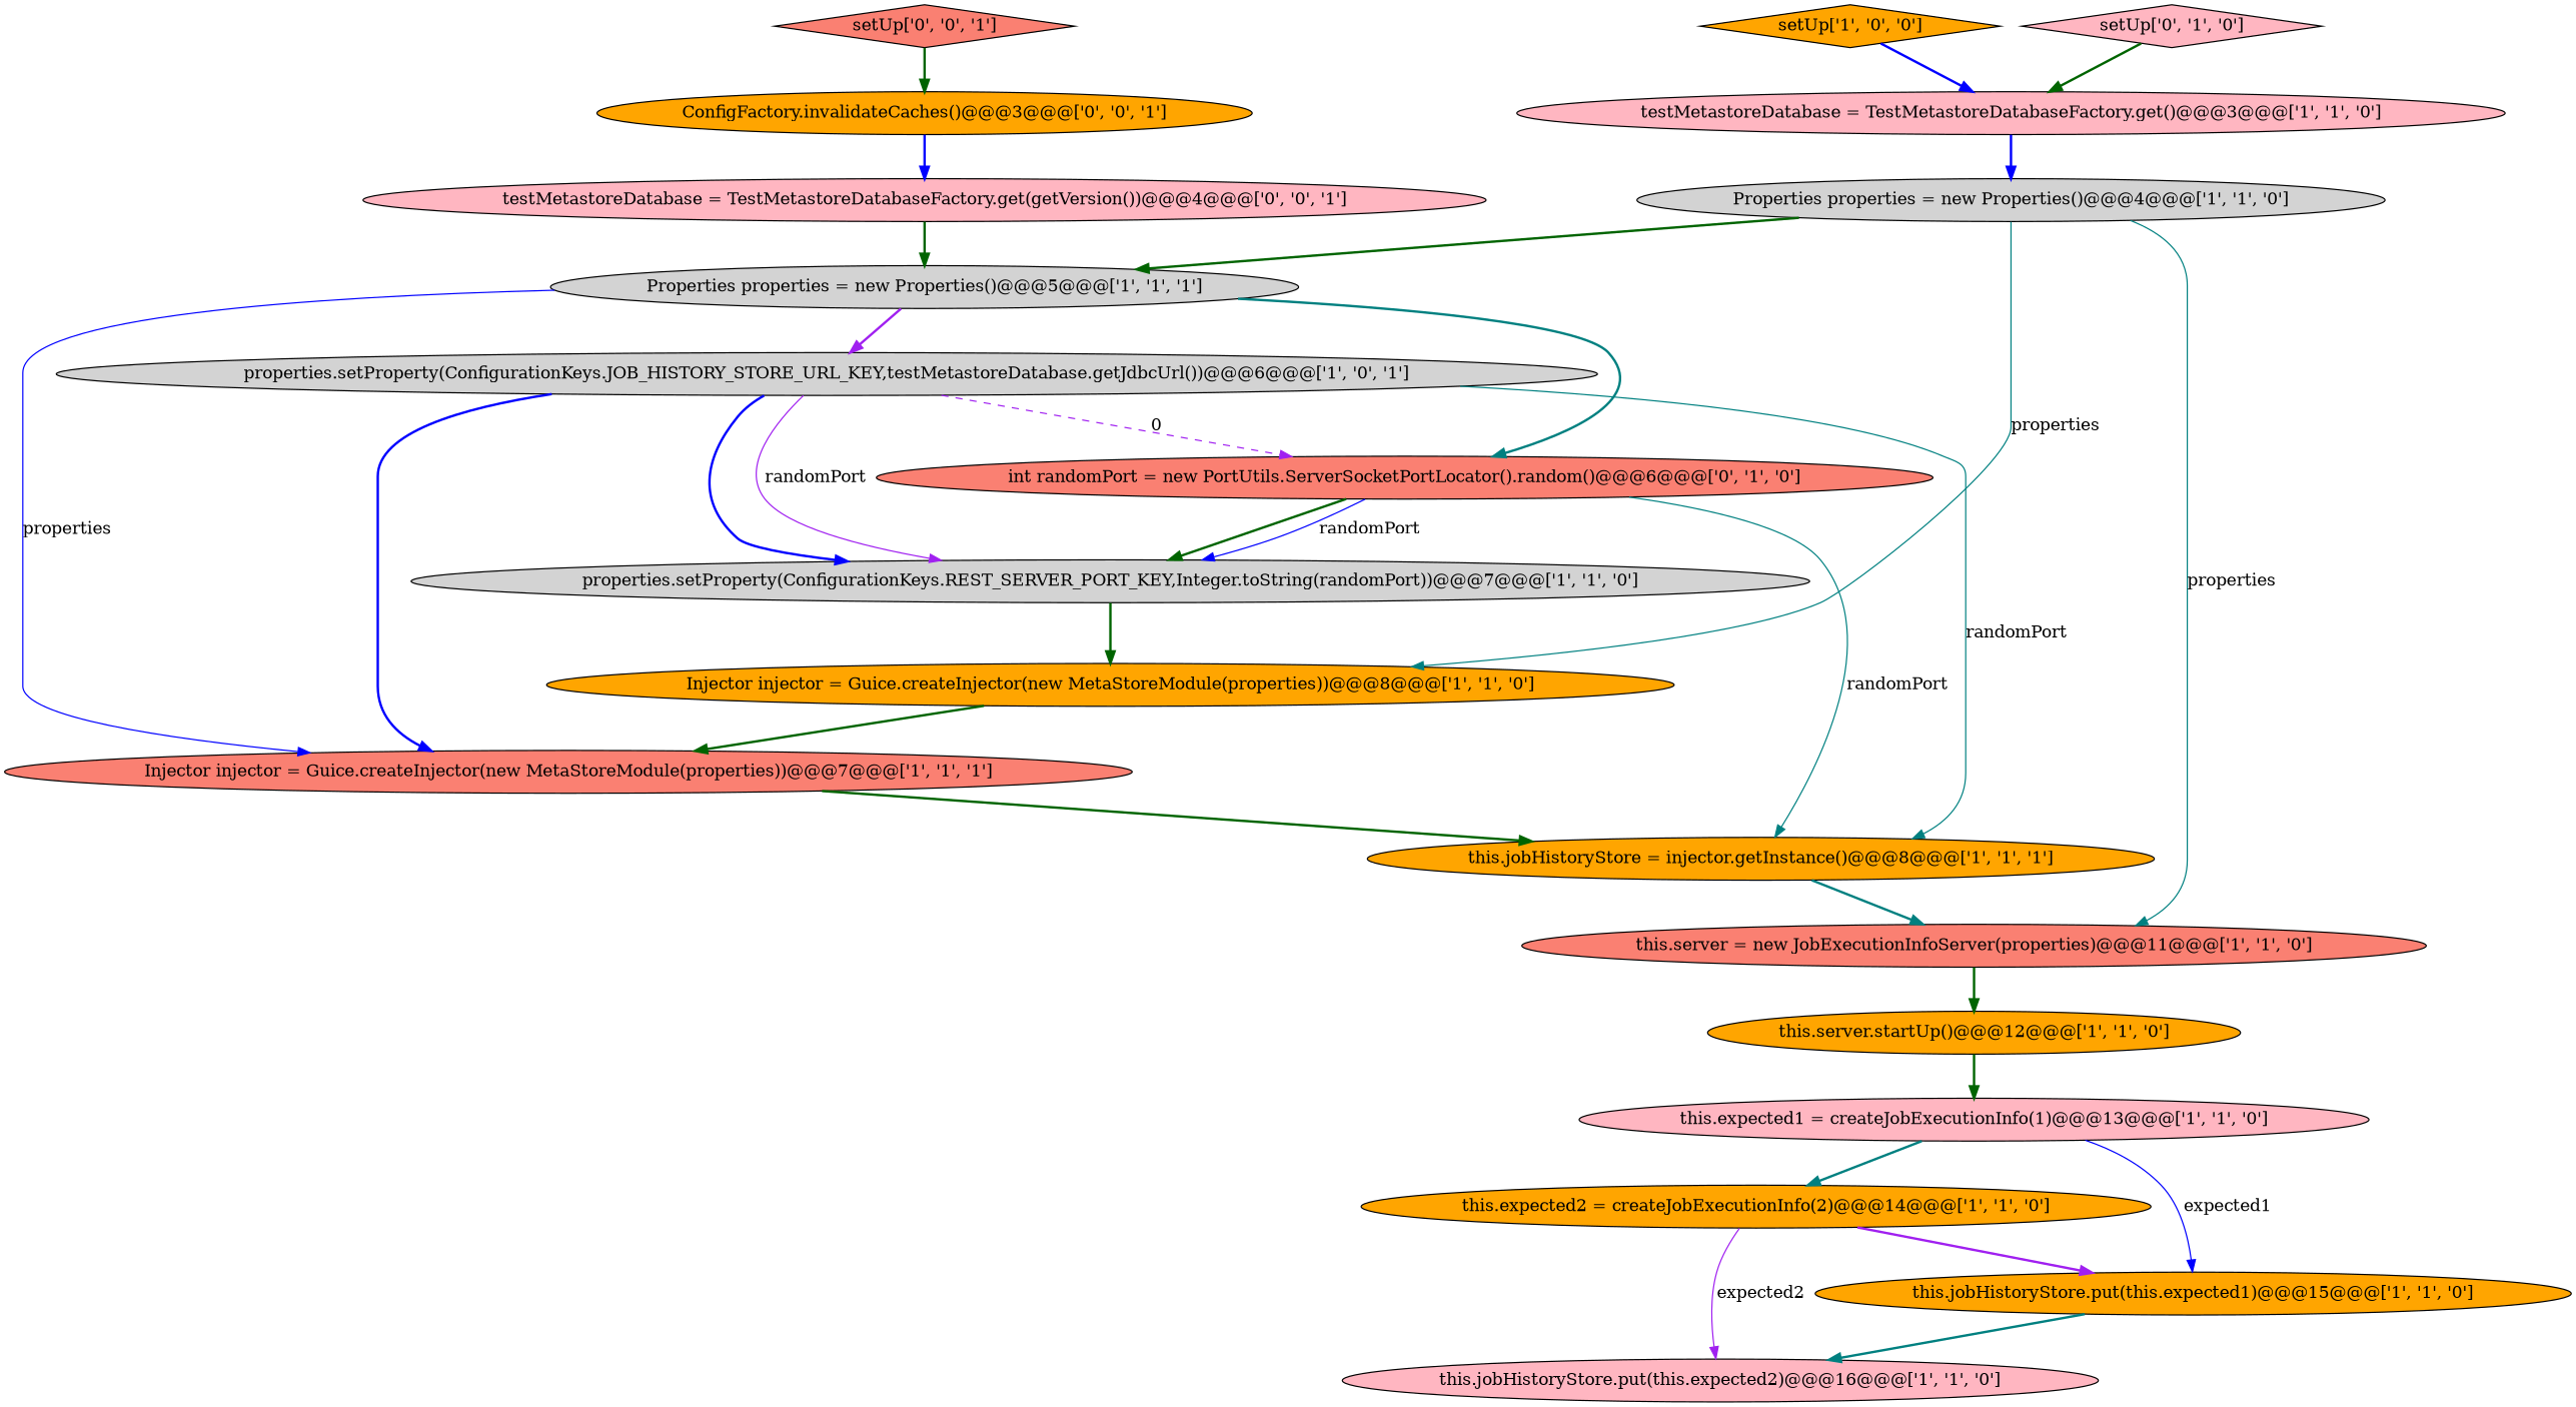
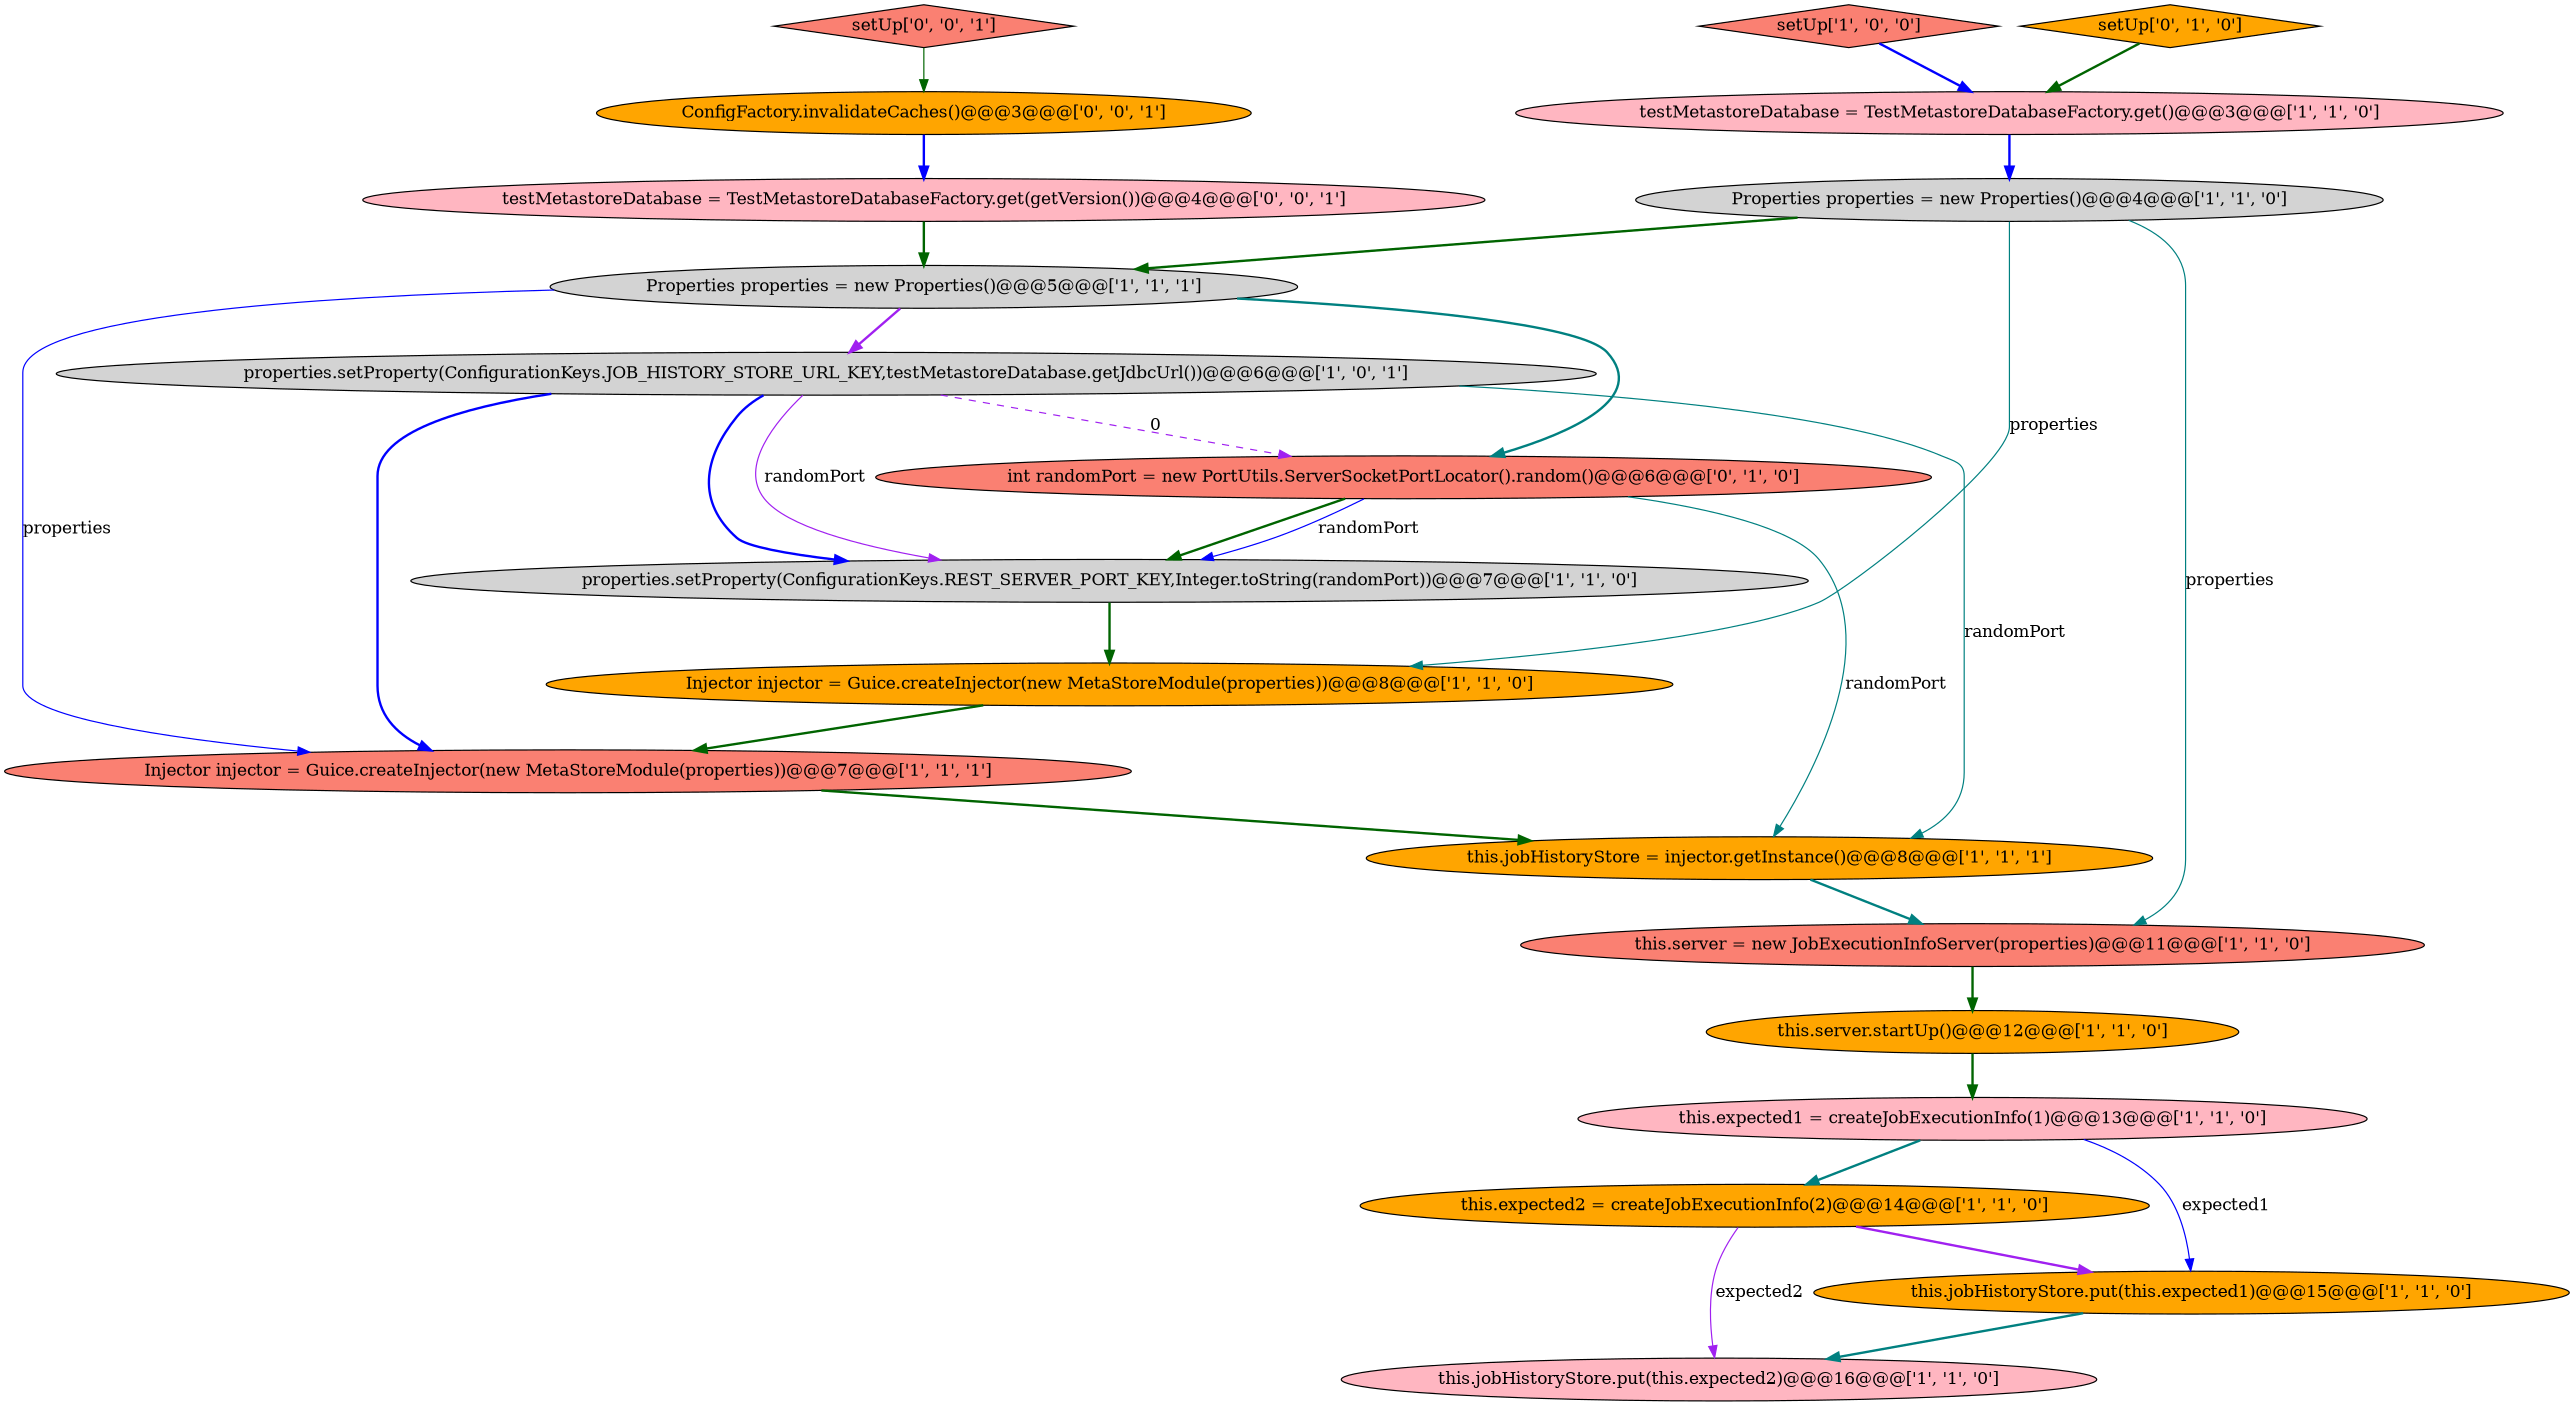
  digraph {
    node [fillcolor=orange shape=ellipse style=filled]
    edge [color=darkgreen style=bold]
    n1 [fillcolor=salmon label="Injector injector = Guice.createInjector(new MetaStoreModule(properties))@@@7@@@['1', '1', '1']"]
    n2 [label="this.jobHistoryStore = injector.getInstance()@@@8@@@['1', '1', '1']"]
    n3 [fillcolor=salmon label="this.server = new JobExecutionInfoServer(properties)@@@11@@@['1', '1', '0']"]
    n4 [label="this.expected2 = createJobExecutionInfo(2)@@@14@@@['1', '1', '0']"]
    n5 [label="this.jobHistoryStore.put(this.expected1)@@@15@@@['1', '1', '0']"]
    n6 [fillcolor=lightpink label="this.jobHistoryStore.put(this.expected2)@@@16@@@['1', '1', '0']"]
    n7 [label="this.server.startUp()@@@12@@@['1', '1', '0']"]
    n8 [fillcolor=lightpink label="this.expected1 = createJobExecutionInfo(1)@@@13@@@['1', '1', '0']"]
    n9 [fillcolor=salmon label="int randomPort = new PortUtils.ServerSocketPortLocator().random()@@@6@@@['0', '1', '0']"]
    n10 [fillcolor=lightgrey label="properties.setProperty(ConfigurationKeys.REST_SERVER_PORT_KEY,Integer.toString(randomPort))@@@7@@@['1', '1', '0']"]
    n11 [label="Injector injector = Guice.createInjector(new MetaStoreModule(properties))@@@8@@@['1', '1', '0']"]
-   n12 [fillcolor=lightpink label="setUp['0', '1', '0']" shape=diamond]
+   n12 [label="setUp['0', '1', '0']" shape=diamond]
    n13 [fillcolor=lightpink label="testMetastoreDatabase = TestMetastoreDatabaseFactory.get()@@@3@@@['1', '1', '0']"]
    n14 [fillcolor=lightgrey label="Properties properties = new Properties()@@@4@@@['1', '1', '0']"]
-   n15 [label="setUp['1', '0', '0']" shape=diamond]
+   n15 [fillcolor=salmon label="setUp['1', '0', '0']" shape=diamond]
    n16 [label="ConfigFactory.invalidateCaches()@@@3@@@['0', '0', '1']"]
    n17 [fillcolor=lightpink label="testMetastoreDatabase = TestMetastoreDatabaseFactory.get(getVersion())@@@4@@@['0', '0', '1']"]
    n18 [fillcolor=lightgrey label="Properties properties = new Properties()@@@5@@@['1', '1', '1']"]
    n19 [fillcolor=lightgrey label="properties.setProperty(ConfigurationKeys.JOB_HISTORY_STORE_URL_KEY,testMetastoreDatabase.getJdbcUrl())@@@6@@@['1', '0', '1']"]
    n20 [fillcolor=salmon label="setUp['0', '0', '1']" shape=diamond]
    n1 -> n2
    n2 -> n3 [color=teal]
    n3 -> n7
    n4 -> n5 [color=purple]
    n4 -> n6 [color=purple label=expected2 style=solid]
    n5 -> n6 [color=teal]
    n7 -> n8
    n8 -> n4 [color=teal]
    n8 -> n5 [color=blue label=expected1 style=solid]
    n9 -> n2 [color=teal label=randomPort style=solid]
    n9 -> n10
    n9 -> n10 [color=blue label=randomPort style=solid]
    n10 -> n11
    n11 -> n1
    n12 -> n13
    n13 -> n14 [color=blue]
    n14 -> n3 [color=teal label=properties style=solid]
    n14 -> n11 [color=teal label=properties style=solid]
    n14 -> n18
    n15 -> n13 [color=blue]
    n16 -> n17 [color=blue]
    n17 -> n18
    n18 -> n1 [color=blue label=properties style=solid]
    n18 -> n9 [color=teal]
    n18 -> n19 [color=purple]
    n19 -> n1 [color=blue]
    n19 -> n2 [color=teal label=randomPort style=solid]
    n19 -> n9 [color=purple label=0 style=dashed]
    n19 -> n10 [color=blue]
    n19 -> n10 [color=purple label=randomPort style=solid]
-   n20 -> n16
+   n20 -> n16 [style=solid]
  }
